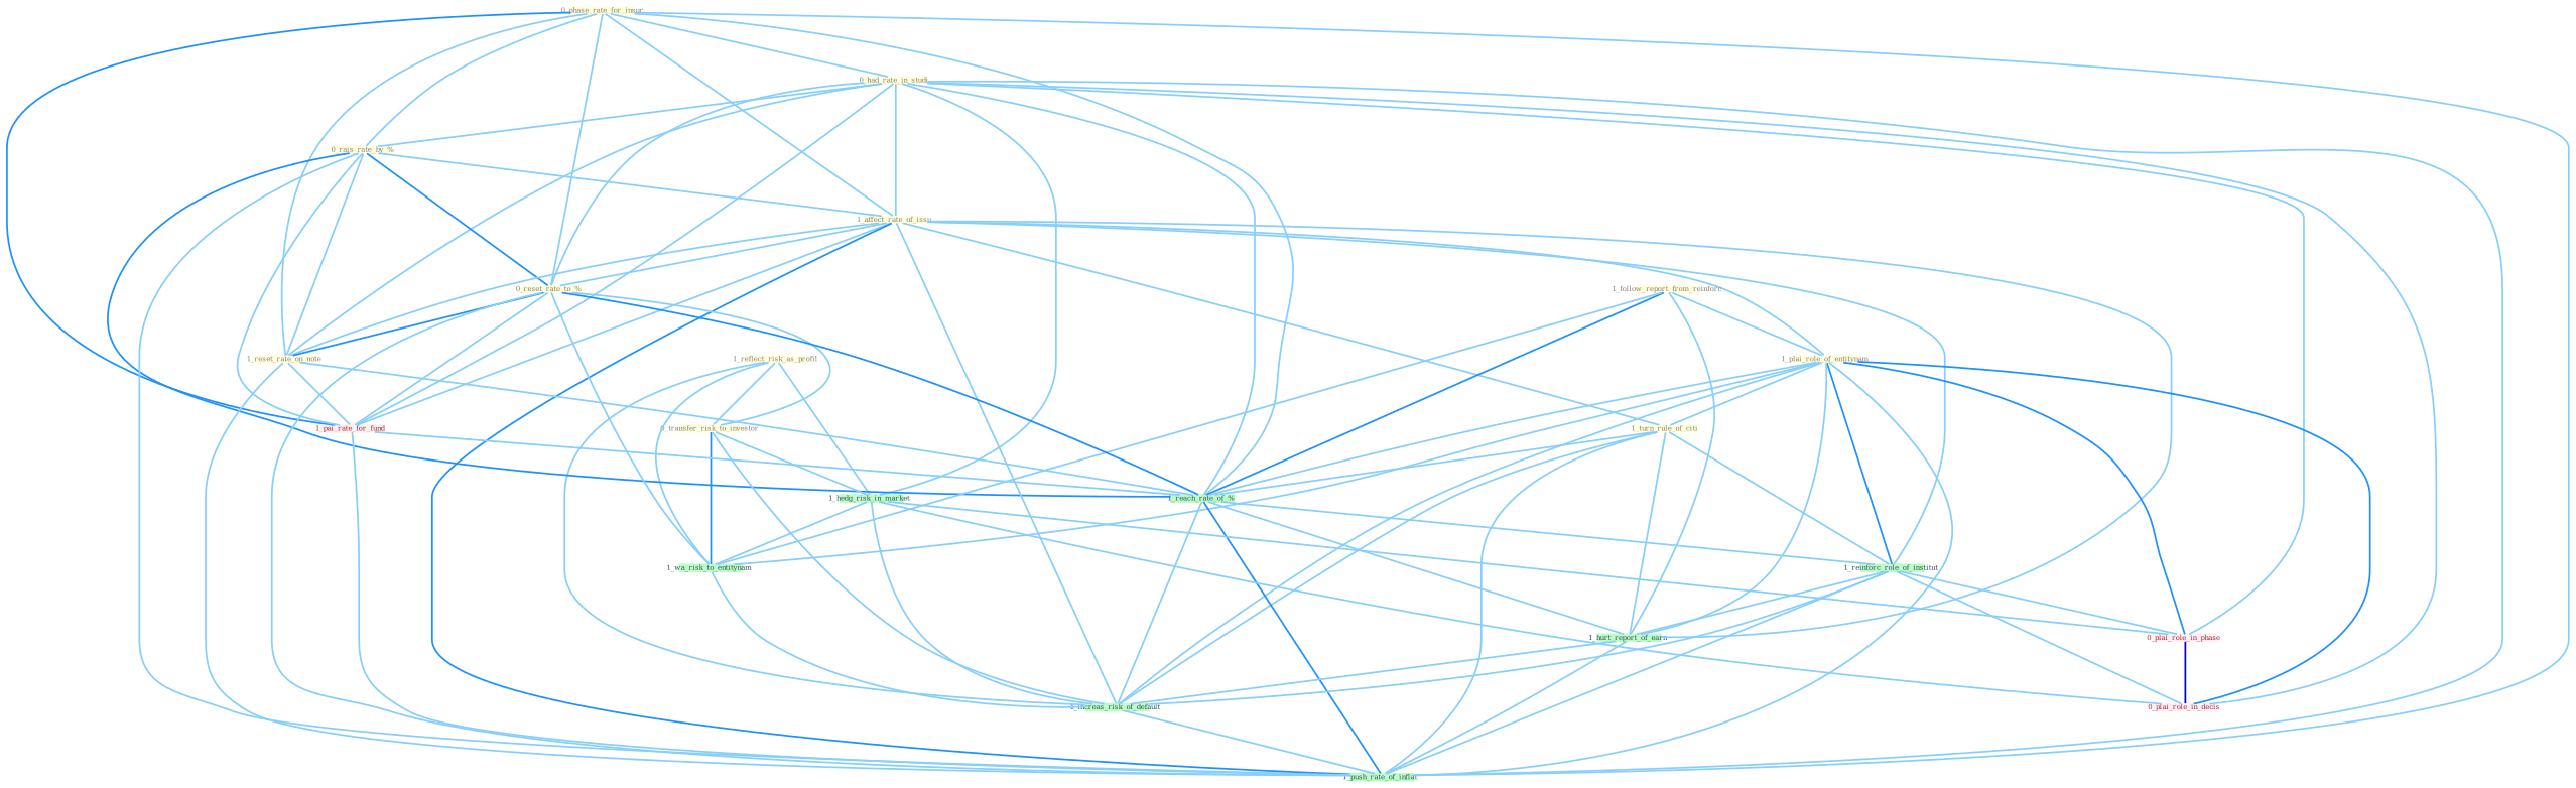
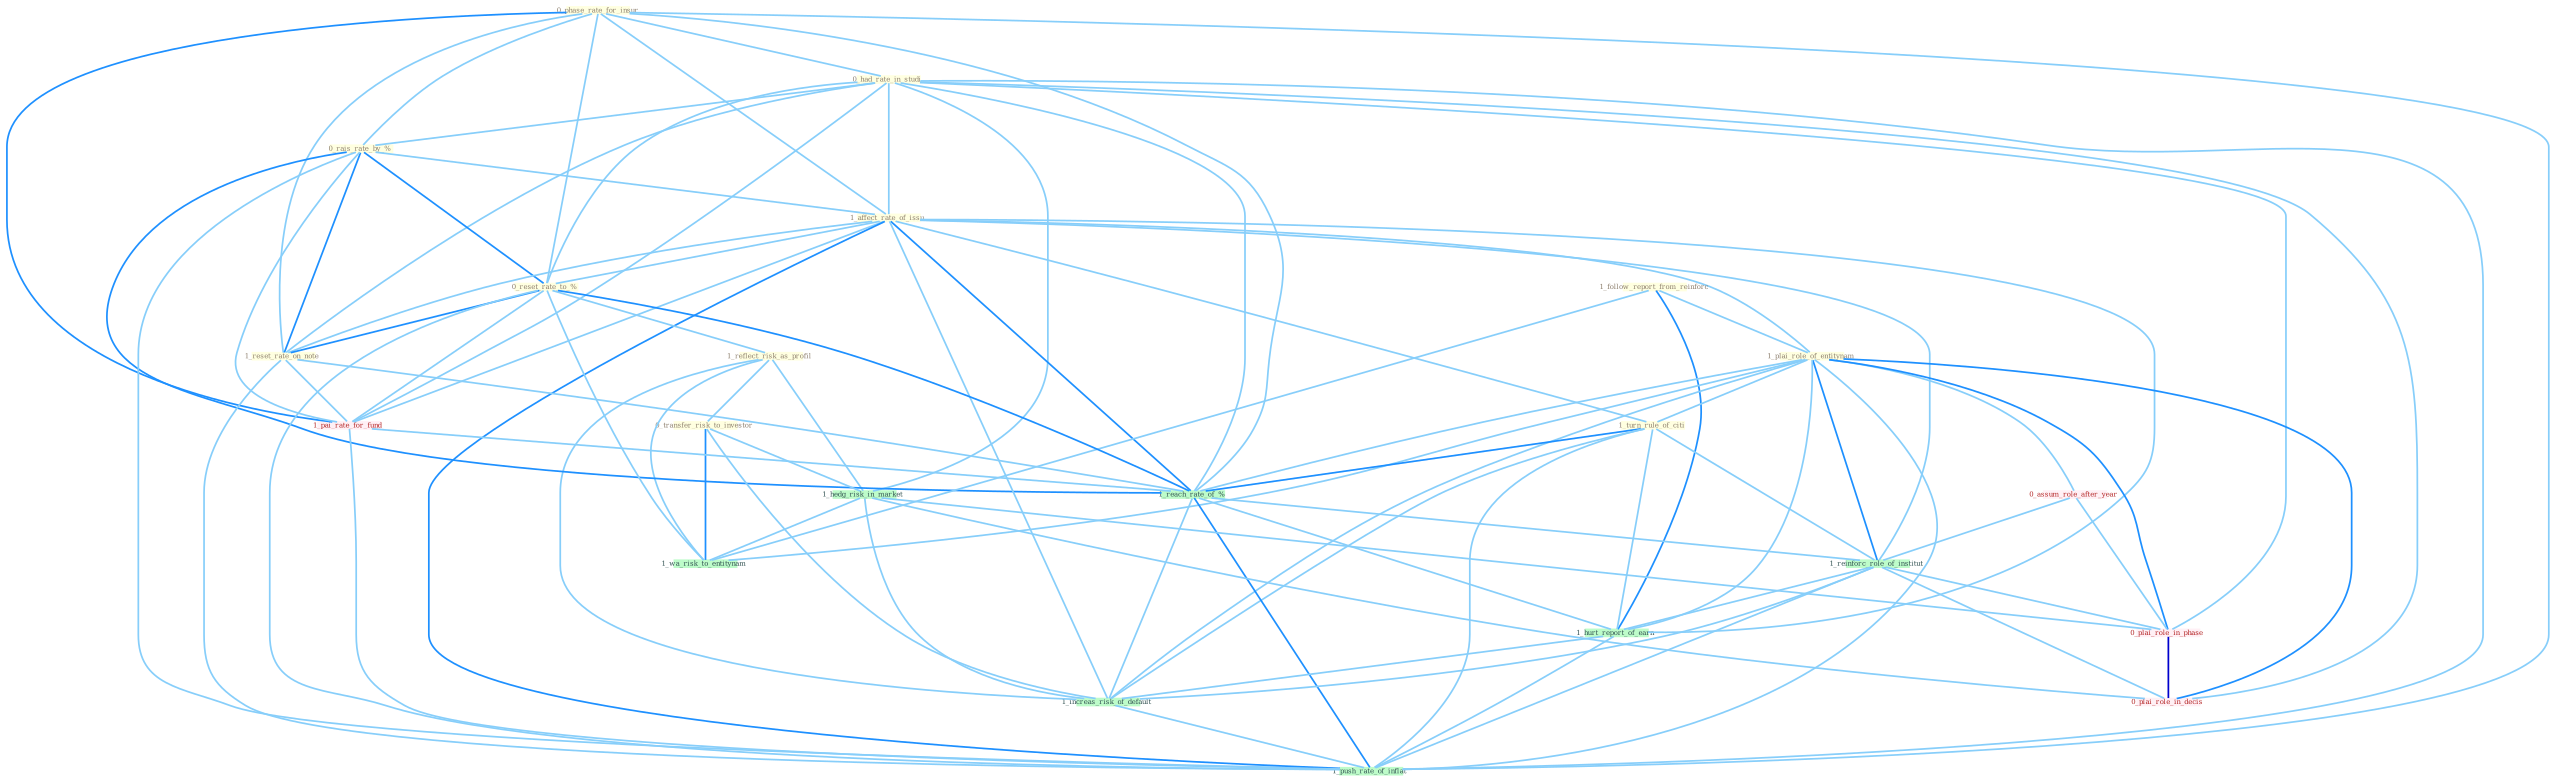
  graph {
    node [color="#ffffe0" fixedsize=true fontcolor="#8b7d6b" fontsize=4 shape=polygon style=filled]
    edge [color="#87cefa" w=1]
    n1 [height=.06 label="0_phase_rate_for_insur" width=.5]
    "0_had_rate_in_studi " [height=.06 width=.5]
    "1_reflect_risk_as_profil " [height=.06 width=.5]
    "0_rais_rate_by_% " [height=.06 width=.5]
    "1_affect_rate_of_issu " [height=.06 width=.5]
    n6 [height=.06 label="1_follow_report_from_reinforc" width=.5]
    "1_plai_role_of_entitynam " [height=.06 width=.5]
    "0_reset_rate_to_% " [height=.06 width=.5]
    "0_transfer_risk_to_investor " [height=.06 width=.5]
    "1_reset_rate_on_note " [height=.06 width=.5]
    "1_turn_rule_of_citi " [height=.06 width=.5]
+   "0_assum_role_after_year " [color="#fff0f5" fontcolor="#b22222" height=.06 width=.5]
    "1_pai_rate_for_fund " [color="#fff0f5" fontcolor="#b22222" height=.06 width=.5]
    "0_plai_role_in_phase " [color="#fff0f5" fontcolor="#b22222" height=.06 width=.5]
    "0_plai_role_in_decis " [color="#fff0f5" fontcolor="#b22222" height=.06 width=.5]
    "1_reach_rate_of_% " [color="#BDFCC9" fontcolor="#2f4f4f" height=.06 width=.5]
    "1_push_rate_of_inflat " [color="#BDFCC9" fontcolor="#2f4f4f" height=.06 width=.5]
    "1_hedg_risk_in_market " [color="#BDFCC9" fontcolor="#2f4f4f" height=.06 width=.5]
    "1_wa_risk_to_entitynam " [color="#BDFCC9" fontcolor="#2f4f4f" height=.06 width=.5]
    "1_increas_risk_of_default " [color="#BDFCC9" fontcolor="#2f4f4f" height=.06 width=.5]
    "1_reinforc_role_of_institut " [color="#BDFCC9" fontcolor="#2f4f4f" height=.06 width=.5]
    "1_hurt_report_of_earn " [color="#BDFCC9" fontcolor="#2f4f4f" height=.06 width=.5]
    subgraph sub_1 {
      n1
      "0_had_rate_in_studi "
      "1_reflect_risk_as_profil "
      "0_rais_rate_by_% "
      "1_affect_rate_of_issu "
      n6
      "1_plai_role_of_entitynam "
      "0_reset_rate_to_% "
      "0_transfer_risk_to_investor "
      "1_reset_rate_on_note "
      "1_turn_rule_of_citi "
    }
    subgraph sub_2 {
+     "0_assum_role_after_year "
      "1_pai_rate_for_fund "
      "0_plai_role_in_phase "
      "0_plai_role_in_decis "
    }
    n1 -- "0_had_rate_in_studi "
    n1 -- "0_rais_rate_by_% "
    n1 -- "1_affect_rate_of_issu "
    n1 -- "0_reset_rate_to_% "
    n1 -- "1_reset_rate_on_note "
    n1 -- "1_pai_rate_for_fund " [color="#1e90ff" w=2]
    n1 -- "1_reach_rate_of_% "
    n1 -- "1_push_rate_of_inflat "
    "0_had_rate_in_studi " -- "0_rais_rate_by_% "
    "0_had_rate_in_studi " -- "1_affect_rate_of_issu "
    "0_had_rate_in_studi " -- "0_reset_rate_to_% "
    "0_had_rate_in_studi " -- "1_reset_rate_on_note "
    "0_had_rate_in_studi " -- "1_pai_rate_for_fund "
    "0_had_rate_in_studi " -- "0_plai_role_in_phase "
    "0_had_rate_in_studi " -- "0_plai_role_in_decis "
    "0_had_rate_in_studi " -- "1_reach_rate_of_% "
    "0_had_rate_in_studi " -- "1_push_rate_of_inflat "
    "0_had_rate_in_studi " -- "1_hedg_risk_in_market "
    "1_reflect_risk_as_profil " -- "0_transfer_risk_to_investor "
    "1_reflect_risk_as_profil " -- "1_hedg_risk_in_market "
    "1_reflect_risk_as_profil " -- "1_wa_risk_to_entitynam "
    "1_reflect_risk_as_profil " -- "1_increas_risk_of_default "
    "0_rais_rate_by_% " -- "1_affect_rate_of_issu "
    "0_rais_rate_by_% " -- "0_reset_rate_to_% " [color="#1e90ff" w=2]
-   "0_rais_rate_by_% " -- "1_reset_rate_on_note "
+   "0_rais_rate_by_% " -- "1_reset_rate_on_note " [color="#1e90ff"]
    "0_rais_rate_by_% " -- "1_pai_rate_for_fund "
    "0_rais_rate_by_% " -- "1_reach_rate_of_% " [color="#1e90ff" w=2]
    "0_rais_rate_by_% " -- "1_push_rate_of_inflat "
    "1_affect_rate_of_issu " -- "1_plai_role_of_entitynam "
    "1_affect_rate_of_issu " -- "0_reset_rate_to_% "
    "1_affect_rate_of_issu " -- "1_reset_rate_on_note "
    "1_affect_rate_of_issu " -- "1_turn_rule_of_citi "
    "1_affect_rate_of_issu " -- "1_pai_rate_for_fund "
-   n6 -- "1_reach_rate_of_% " [color="#1e90ff" w=2]
+   "1_affect_rate_of_issu " -- "1_reach_rate_of_% " [color="#1e90ff" w=2]
    "1_affect_rate_of_issu " -- "1_push_rate_of_inflat " [color="#1e90ff" w=2]
    "1_affect_rate_of_issu " -- "1_increas_risk_of_default "
    "1_affect_rate_of_issu " -- "1_reinforc_role_of_institut "
    "1_affect_rate_of_issu " -- "1_hurt_report_of_earn "
    n6 -- "1_plai_role_of_entitynam "
    n6 -- "1_wa_risk_to_entitynam "
-   n6 -- "1_hurt_report_of_earn "
+   n6 -- "1_hurt_report_of_earn " [color="#1e90ff"]
    "1_plai_role_of_entitynam " -- "1_turn_rule_of_citi "
+   "1_plai_role_of_entitynam " -- "0_assum_role_after_year "
    "1_plai_role_of_entitynam " -- "0_plai_role_in_phase " [color="#1e90ff" w=2]
    "1_plai_role_of_entitynam " -- "0_plai_role_in_decis " [color="#1e90ff" w=2]
    "1_plai_role_of_entitynam " -- "1_reach_rate_of_% "
    "1_plai_role_of_entitynam " -- "1_push_rate_of_inflat "
    "1_plai_role_of_entitynam " -- "1_wa_risk_to_entitynam "
    "1_plai_role_of_entitynam " -- "1_increas_risk_of_default "
    "1_plai_role_of_entitynam " -- "1_reinforc_role_of_institut " [color="#1e90ff" w=2]
    "1_plai_role_of_entitynam " -- "1_hurt_report_of_earn "
-   "0_reset_rate_to_% " -- "0_transfer_risk_to_investor "
+   "0_reset_rate_to_% " -- "1_reflect_risk_as_profil "
    "0_reset_rate_to_% " -- "1_reset_rate_on_note " [color="#1e90ff" w=2]
    "0_reset_rate_to_% " -- "1_pai_rate_for_fund "
    "0_reset_rate_to_% " -- "1_reach_rate_of_% " [color="#1e90ff" w=2]
    "0_reset_rate_to_% " -- "1_push_rate_of_inflat "
    "0_reset_rate_to_% " -- "1_wa_risk_to_entitynam "
    "0_transfer_risk_to_investor " -- "1_hedg_risk_in_market "
    "0_transfer_risk_to_investor " -- "1_wa_risk_to_entitynam " [color="#1e90ff" w=2]
    "0_transfer_risk_to_investor " -- "1_increas_risk_of_default "
    "1_reset_rate_on_note " -- "1_pai_rate_for_fund "
    "1_reset_rate_on_note " -- "1_reach_rate_of_% "
    "1_reset_rate_on_note " -- "1_push_rate_of_inflat "
-   "1_turn_rule_of_citi " -- "1_reach_rate_of_% "
+   "1_turn_rule_of_citi " -- "1_reach_rate_of_% " [color="#1e90ff"]
    "1_turn_rule_of_citi " -- "1_push_rate_of_inflat "
    "1_turn_rule_of_citi " -- "1_increas_risk_of_default "
    "1_turn_rule_of_citi " -- "1_reinforc_role_of_institut "
    "1_turn_rule_of_citi " -- "1_hurt_report_of_earn "
+   "0_assum_role_after_year " -- "0_plai_role_in_phase "
+   "0_assum_role_after_year " -- "1_reinforc_role_of_institut "
    "1_pai_rate_for_fund " -- "1_reach_rate_of_% "
    "1_pai_rate_for_fund " -- "1_push_rate_of_inflat "
    "0_plai_role_in_phase " -- "0_plai_role_in_decis " [color="#0000cd" w=3]
    "1_reach_rate_of_% " -- "1_push_rate_of_inflat " [color="#1e90ff" w=2]
    "1_reach_rate_of_% " -- "1_increas_risk_of_default "
    "1_reach_rate_of_% " -- "1_reinforc_role_of_institut "
    "1_reach_rate_of_% " -- "1_hurt_report_of_earn "
    "1_hedg_risk_in_market " -- "0_plai_role_in_phase "
    "1_hedg_risk_in_market " -- "0_plai_role_in_decis "
    "1_hedg_risk_in_market " -- "1_wa_risk_to_entitynam "
    "1_hedg_risk_in_market " -- "1_increas_risk_of_default "
-   "1_wa_risk_to_entitynam " -- "1_increas_risk_of_default "
    "1_increas_risk_of_default " -- "1_push_rate_of_inflat "
    "1_reinforc_role_of_institut " -- "0_plai_role_in_phase "
    "1_reinforc_role_of_institut " -- "0_plai_role_in_decis "
    "1_reinforc_role_of_institut " -- "1_push_rate_of_inflat "
    "1_reinforc_role_of_institut " -- "1_increas_risk_of_default "
    "1_reinforc_role_of_institut " -- "1_hurt_report_of_earn "
    "1_hurt_report_of_earn " -- "1_push_rate_of_inflat "
    "1_hurt_report_of_earn " -- "1_increas_risk_of_default "
  }
